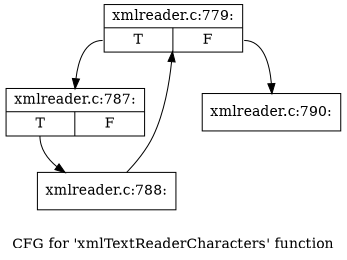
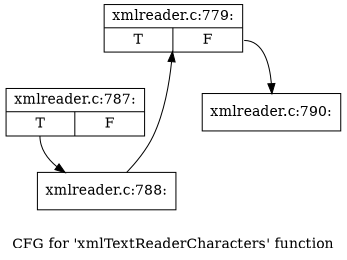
  digraph {
    label="CFG for 'xmlTextReaderCharacters' function"
    node [shape=record]
    edge [tailport=s0]
    n1 [label="{xmlreader.c:779:|{<s0>T|<s1>F}}"]
    n2 [label="{xmlreader.c:787:|{<s0>T|<s1>F}}"]
    n3 [label="{xmlreader.c:790:}"]
    n4 [label="{xmlreader.c:788:}"]
-   n1 -> n2
    n1 -> n3 [tailport=s1]
    n2 -> n4
    n4 -> n1
  }
